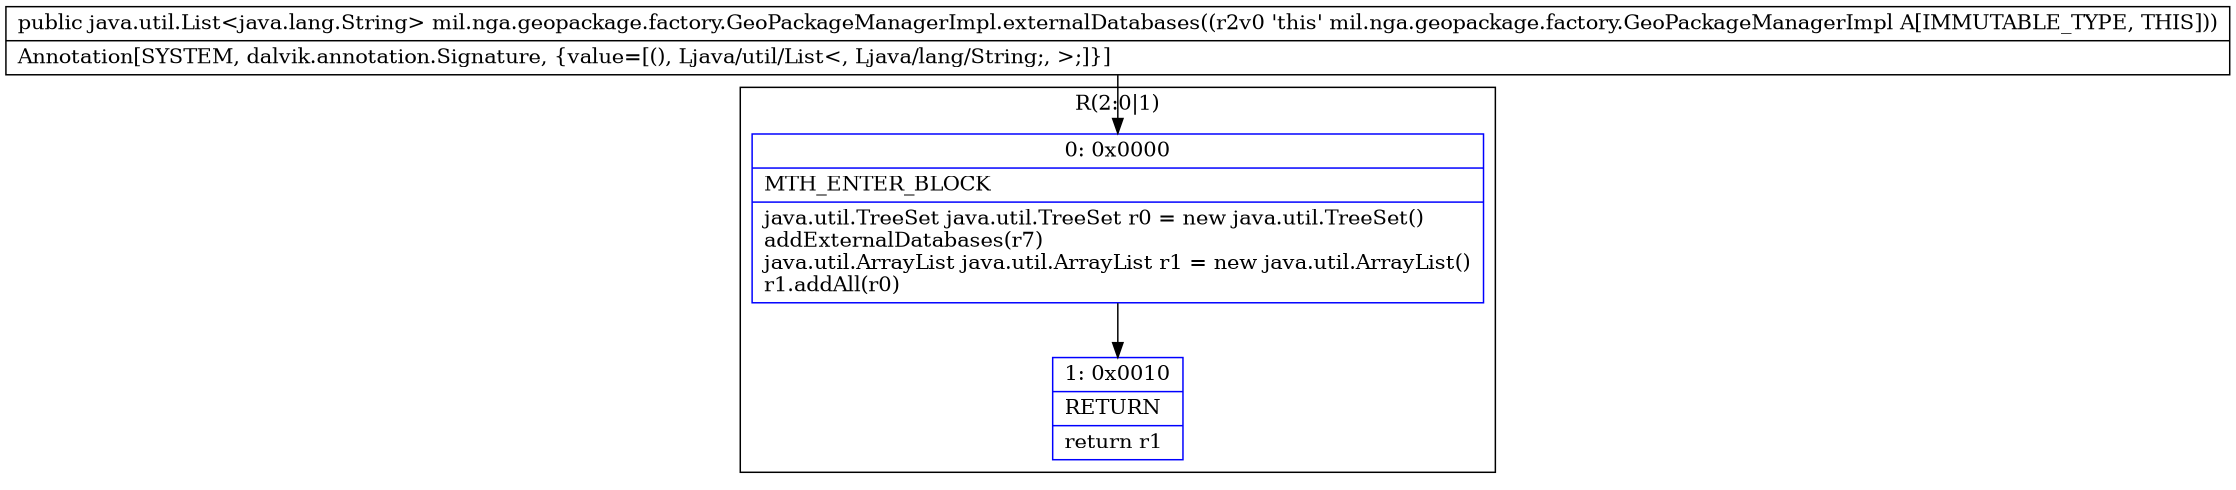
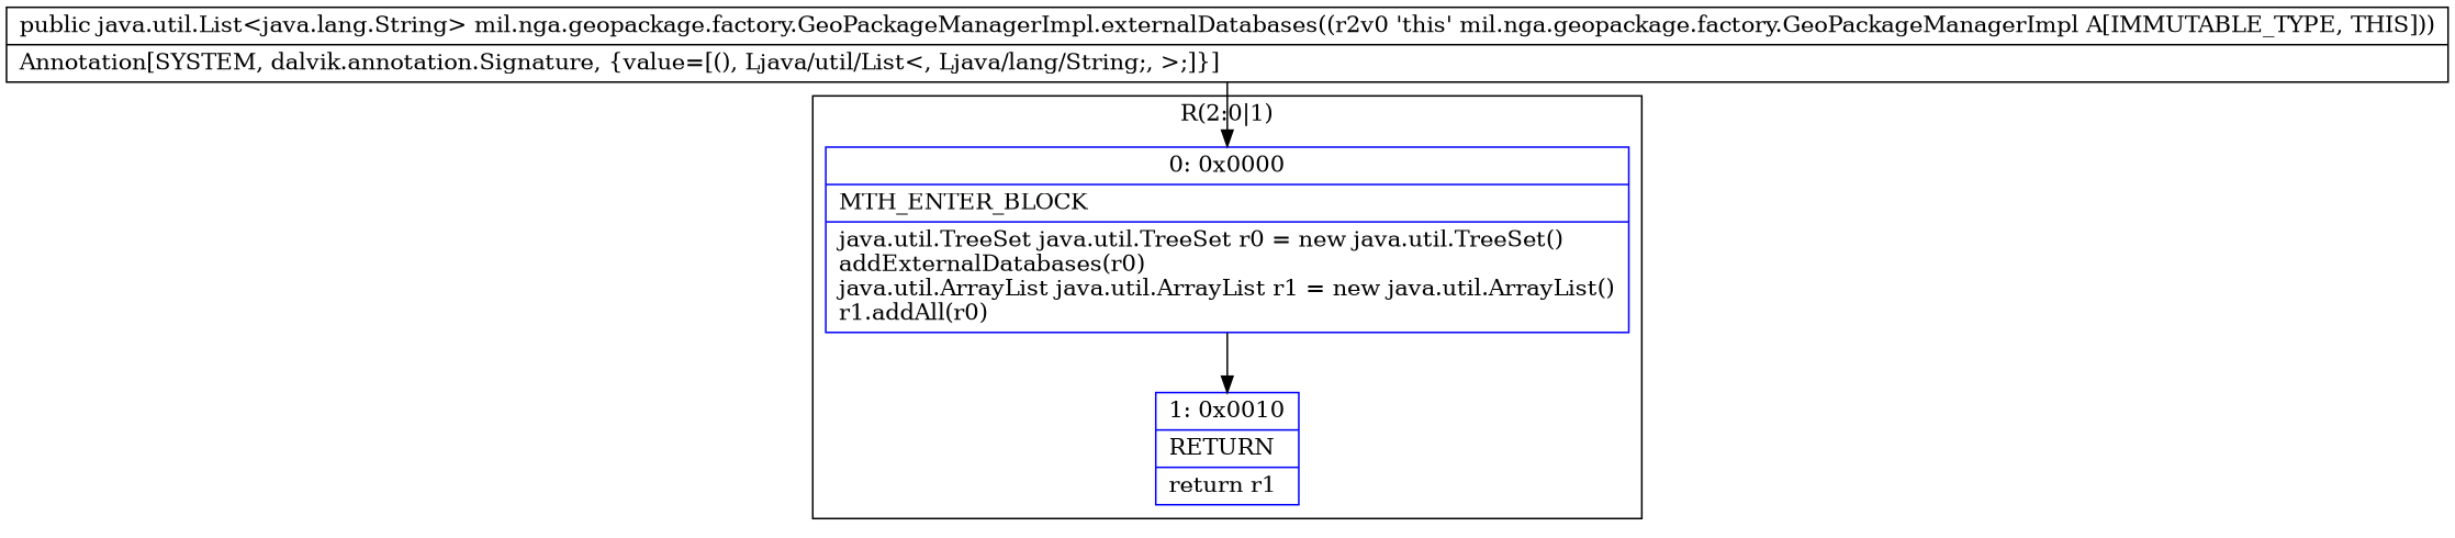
  digraph {
    node [color=blue shape=record]
-   n1 [label="{0\:\ 0x0000|MTH_ENTER_BLOCK\l|java.util.TreeSet java.util.TreeSet r0 = new java.util.TreeSet()\laddExternalDatabases(r7)\ljava.util.ArrayList java.util.ArrayList r1 = new java.util.ArrayList()\lr1.addAll(r0)\l}"]
+   n1 [label="{0\:\ 0x0000|MTH_ENTER_BLOCK\l|java.util.TreeSet java.util.TreeSet r0 = new java.util.TreeSet()\laddExternalDatabases(r0)\ljava.util.ArrayList java.util.ArrayList r1 = new java.util.ArrayList()\lr1.addAll(r0)\l}"]
    n2 [label="{1\:\ 0x0010|RETURN\l|return r1\l}"]
    n3 [label="{public java.util.List\<java.lang.String\> mil.nga.geopackage.factory.GeoPackageManagerImpl.externalDatabases((r2v0 'this' mil.nga.geopackage.factory.GeoPackageManagerImpl A[IMMUTABLE_TYPE, THIS]))  | Annotation[SYSTEM, dalvik.annotation.Signature, \{value=[(), Ljava\/util\/List\<, Ljava\/lang\/String;, \>;]\}]\l}" color=""]
    subgraph cluster_1 {
      label="R(2:0|1)"
      n1
      n2
    }
    n1 -> n2
    n3 -> n1
  }
